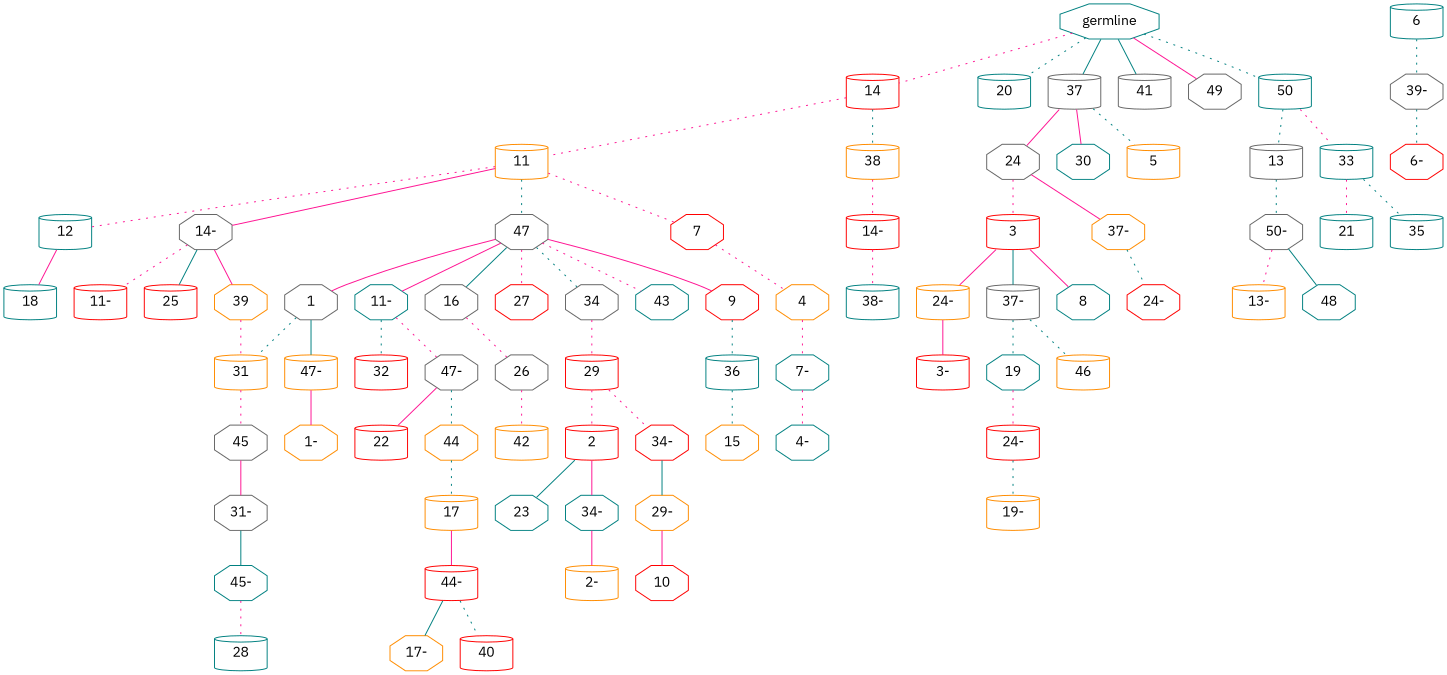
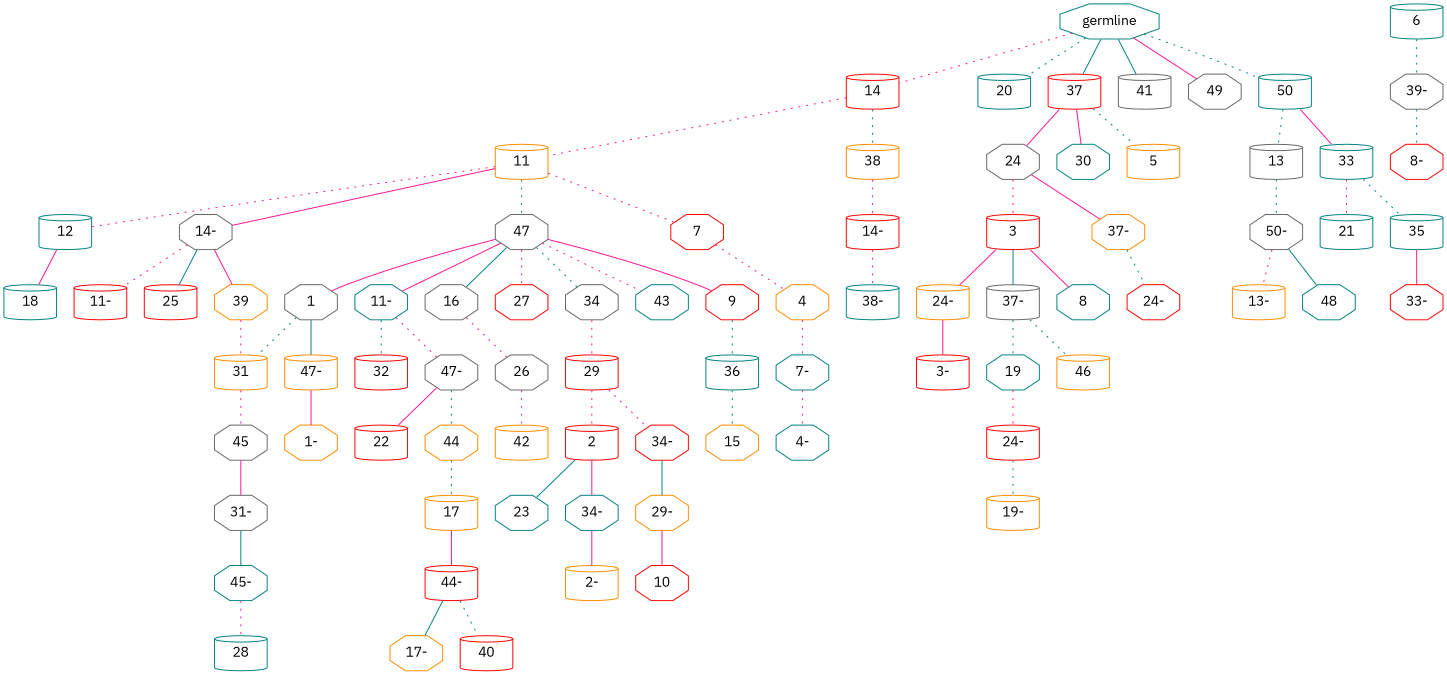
  graph {
    fontname="IBM Plex Sans"
    node [color=teal fontname="IBM Plex Sans" shape=octagon]
    edge [color=deeppink fontname="IBM Plex Sans" style=dotted]
    n1 [label=germline]
    n2 [color=red label=14 shape=cylinder]
    n3 [label=20 shape=cylinder]
-   n4 [color=gray40 label=37 shape=cylinder]
+   n4 [color=red label=37 shape=cylinder]
    n5 [color=gray40 label=41 shape=cylinder]
    n6 [color=gray40 label=49]
    n7 [label=50 shape=cylinder]
    n8 [color=darkorange label=11 shape=cylinder]
    n9 [color=darkorange label=38 shape=cylinder]
    n10 [color=gray40 label=24]
    n11 [label=30]
    n12 [color=darkorange label=5 shape=cylinder]
    n13 [color=gray40 label=13 shape=cylinder]
    n14 [label=33 shape=cylinder]
    n15 [label=12 shape=cylinder]
    n16 [color=gray40 label="14-"]
    n17 [color=gray40 label=47]
    n18 [color=red label=7]
    n19 [color=red label="14-" shape=cylinder]
    n20 [label=18 shape=cylinder]
    n21 [color=red label="11-" shape=cylinder]
    n22 [color=red label=25 shape=cylinder]
    n23 [color=darkorange label=39]
    n24 [color=gray40 label=1]
    n25 [label="11-"]
    n26 [color=gray40 label=16]
    n27 [color=red label=27]
    n28 [color=gray40 label=34]
    n29 [label=43]
    n30 [color=red label=9]
    n31 [color=darkorange label=4]
    n32 [color=darkorange label=31 shape=cylinder]
    n33 [label=6 shape=cylinder]
    n34 [color=gray40 label="39-"]
-   n35 [color=red label="6-"]
+   n35 [color=red label="8-"]
    n36 [color=darkorange label="47-" shape=cylinder]
    n37 [color=red label=32 shape=cylinder]
    n38 [color=gray40 label="47-"]
    n39 [color=gray40 label=26]
    n40 [color=red label=29 shape=cylinder]
    n41 [label=36 shape=cylinder]
    n42 [color=gray40 label=45]
    n43 [color=darkorange label="1-"]
    n44 [color=gray40 label="31-"]
    n45 [label="45-"]
    n46 [label=28 shape=cylinder]
    n47 [color=red label=22 shape=cylinder]
    n48 [color=darkorange label=44]
    n49 [color=darkorange label=17 shape=cylinder]
    n50 [color=red label="44-" shape=cylinder]
    n51 [color=darkorange label="17-"]
    n52 [color=red label=40 shape=cylinder]
    n53 [color=darkorange label=42 shape=cylinder]
    n54 [color=red label=2 shape=cylinder]
    n55 [color=red label="34-"]
    n56 [label=23]
    n57 [label="34-"]
    n58 [color=darkorange label="29-"]
    n59 [color=darkorange label="2-" shape=cylinder]
    n60 [color=red label=10]
    n61 [color=darkorange label=15]
    n62 [label="7-"]
    n63 [label="4-"]
    n64 [label="38-" shape=cylinder]
    n65 [color=red label=3 shape=cylinder]
    n66 [color=darkorange label="37-"]
    n67 [color=darkorange label="24-" shape=cylinder]
    n68 [color=gray40 label="37-" shape=cylinder]
    n69 [label=8]
    n70 [color=red label="24-"]
    n71 [color=red label="3-" shape=cylinder]
    n72 [label=19]
    n73 [color=darkorange label=46 shape=cylinder]
    n74 [color=red label="24-" shape=cylinder]
    n75 [color=darkorange label="19-" shape=cylinder]
    n76 [color=gray40 label="50-"]
    n77 [label=21 shape=cylinder]
    n78 [label=35 shape=cylinder]
    n79 [color=darkorange label="13-" shape=cylinder]
    n80 [label=48]
+   n81 [color=red label="33-"]
    n1 -- n2
    n1 -- n3 [color=teal]
    n1 -- n4 [color=teal style=solid]
    n1 -- n5 [color=teal style=solid]
    n1 -- n6 [style=solid]
    n1 -- n7 [color=teal]
    n2 -- n8
    n2 -- n9 [color=teal]
    n4 -- n10 [style=solid]
    n4 -- n11 [style=solid]
    n4 -- n12 [color=teal]
    n7 -- n13 [color=teal]
-   n7 -- n14
+   n7 -- n14 [style=solid]
    n8 -- n15
    n8 -- n16 [style=solid]
    n8 -- n17 [color=teal]
    n8 -- n18
    n9 -- n19
    n10 -- n65
    n10 -- n66 [style=solid]
    n13 -- n76 [color=teal]
    n14 -- n77
    n14 -- n78 [color=teal]
    n15 -- n20 [style=solid]
    n16 -- n21
    n16 -- n22 [color=teal style=solid]
    n16 -- n23 [style=solid]
    n17 -- n24 [style=solid]
    n17 -- n25 [style=solid]
    n17 -- n26 [color=teal style=solid]
    n17 -- n27
    n17 -- n28 [color=teal]
    n17 -- n29
    n17 -- n30 [style=solid]
    n18 -- n31
    n19 -- n64
    n23 -- n32
    n24 -- n32 [color=teal]
    n24 -- n36 [color=teal style=solid]
    n25 -- n37 [color=teal]
    n25 -- n38
    n26 -- n39
    n28 -- n40
    n30 -- n41 [color=teal]
    n31 -- n62
    n32 -- n42
    n33 -- n34 [color=teal]
    n34 -- n35 [color=teal]
    n36 -- n43 [style=solid]
    n38 -- n47 [style=solid]
    n38 -- n48 [color=teal]
    n39 -- n53
    n40 -- n54
    n40 -- n55
    n41 -- n61 [color=teal]
    n42 -- n44 [style=solid]
    n44 -- n45 [color=teal style=solid]
    n45 -- n46
    n48 -- n49 [color=teal]
    n49 -- n50 [style=solid]
    n50 -- n51 [color=teal style=solid]
    n50 -- n52 [color=teal]
    n54 -- n56 [color=teal style=solid]
    n54 -- n57 [style=solid]
    n55 -- n58 [color=teal style=solid]
    n57 -- n59 [style=solid]
    n58 -- n60 [style=solid]
    n62 -- n63
    n65 -- n67 [style=solid]
    n65 -- n68 [color=teal style=solid]
    n65 -- n69 [style=solid]
    n66 -- n70 [color=teal]
    n67 -- n71 [style=solid]
    n68 -- n72 [color=teal]
    n68 -- n73 [color=teal]
    n72 -- n74
    n74 -- n75 [color=teal]
    n76 -- n79
    n76 -- n80 [color=teal style=solid]
+   n78 -- n81 [style=solid]
  }
